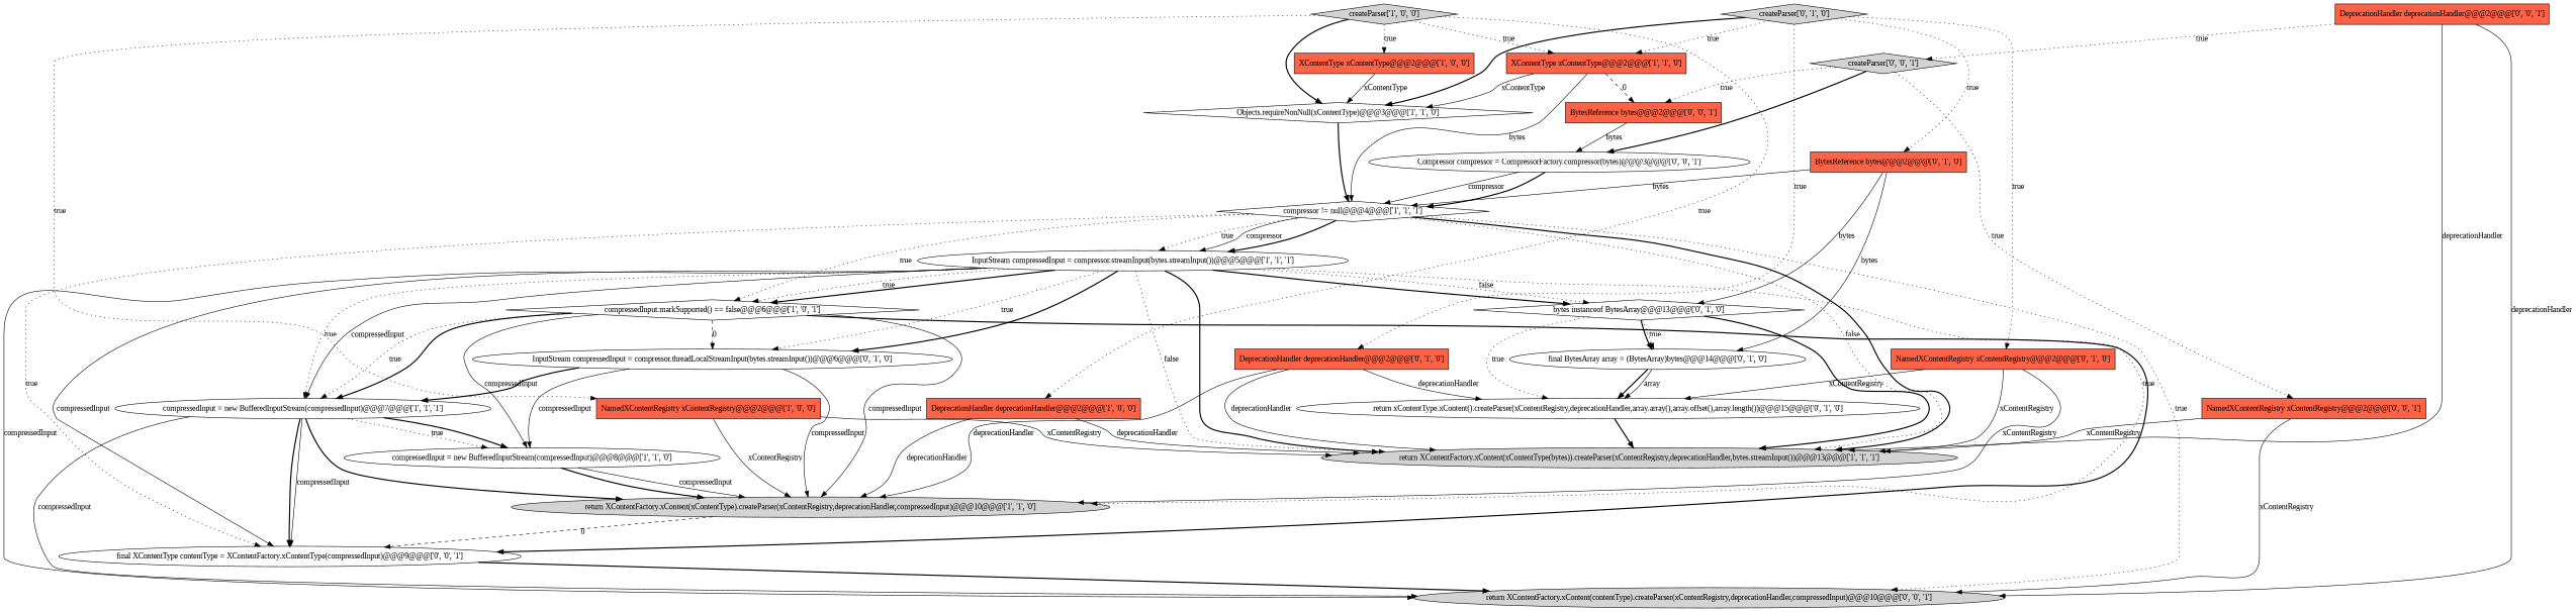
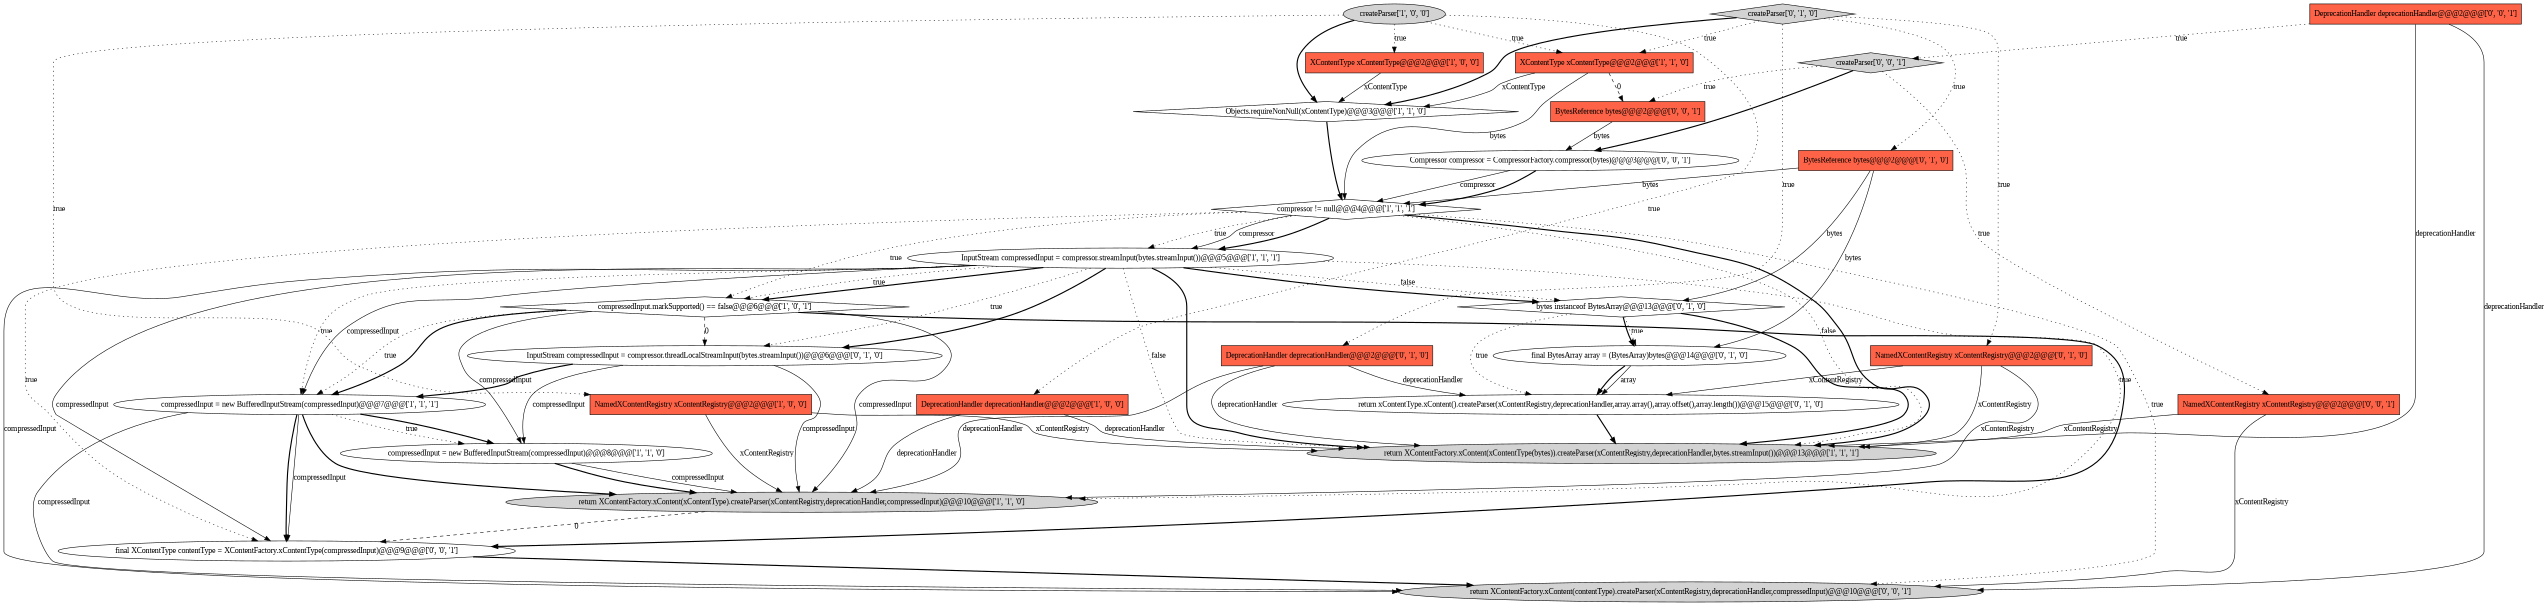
  digraph {
    fontname="Liberation Serif"
    node [fillcolor=white fontname="Liberation Serif" shape=ellipse style=filled]
    edge [fontname="Liberation Serif" style=solid]
    n1 [fillcolor=tomato label="XContentType xContentType@@@2@@@['1', '0', '0']" shape=box]
    n2 [label="Objects.requireNonNull(xContentType)@@@3@@@['1', '1', '0']" shape=diamond]
    n3 [label="compressor != null@@@4@@@['1', '1', '1']" shape=diamond]
    n4 [fillcolor=tomato label="DeprecationHandler deprecationHandler@@@2@@@['1', '0', '0']" shape=box]
    n5 [fillcolor=lightgray label="return XContentFactory.xContent(xContentType).createParser(xContentRegistry,deprecationHandler,compressedInput)@@@10@@@['1', '1', '0']"]
    n6 [fillcolor=lightgray label="return XContentFactory.xContent(xContentType(bytes)).createParser(xContentRegistry,deprecationHandler,bytes.streamInput())@@@13@@@['1', '1', '1']"]
    n7 [label="final XContentType contentType = XContentFactory.xContentType(compressedInput)@@@9@@@['0', '0', '1']"]
    n8 [fillcolor=lightgray label="createParser['0', '1', '0']" shape=diamond]
    n9 [fillcolor=tomato label="XContentType xContentType@@@2@@@['1', '1', '0']" shape=box]
    n10 [fillcolor=tomato label="BytesReference bytes@@@2@@@['0', '1', '0']" shape=box]
    n11 [fillcolor=tomato label="NamedXContentRegistry xContentRegistry@@@2@@@['0', '1', '0']" shape=box]
    n12 [fillcolor=tomato label="DeprecationHandler deprecationHandler@@@2@@@['0', '1', '0']" shape=box]
    n13 [fillcolor=tomato label="BytesReference bytes@@@2@@@['0', '0', '1']" shape=box]
    n14 [label="bytes instanceof BytesArray@@@13@@@['0', '1', '0']" shape=diamond]
    n15 [label="final BytesArray array = (BytesArray)bytes@@@14@@@['0', '1', '0']"]
    n16 [label="return xContentType.xContent().createParser(xContentRegistry,deprecationHandler,array.array(),array.offset(),array.length())@@@15@@@['0', '1', '0']"]
    n17 [fillcolor=lightgray label="return XContentFactory.xContent(contentType).createParser(xContentRegistry,deprecationHandler,compressedInput)@@@10@@@['0', '0', '1']"]
    n18 [label="InputStream compressedInput = compressor.streamInput(bytes.streamInput())@@@5@@@['1', '1', '1']"]
    n19 [label="compressedInput = new BufferedInputStream(compressedInput)@@@7@@@['1', '1', '1']"]
    n20 [label="compressedInput.markSupported() == false@@@6@@@['1', '0', '1']" shape=diamond]
    n21 [label="InputStream compressedInput = compressor.threadLocalStreamInput(bytes.streamInput())@@@6@@@['0', '1', '0']"]
    n22 [label="compressedInput = new BufferedInputStream(compressedInput)@@@8@@@['1', '1', '0']"]
    n23 [label="Compressor compressor = CompressorFactory.compressor(bytes)@@@3@@@['0', '0', '1']"]
    n24 [fillcolor=tomato label="DeprecationHandler deprecationHandler@@@2@@@['0', '0', '1']" shape=box]
    n25 [fillcolor=lightgray label="createParser['0', '0', '1']" shape=diamond]
    n26 [fillcolor=tomato label="NamedXContentRegistry xContentRegistry@@@2@@@['0', '0', '1']" shape=box]
-   n27 [fillcolor=lightgray label="createParser['1', '0', '0']" shape=diamond]
+   n27 [fillcolor=lightgray label="createParser['1', '0', '0']"]
    n28 [fillcolor=tomato label="NamedXContentRegistry xContentRegistry@@@2@@@['1', '0', '0']" shape=box]
    n1 -> n2 [label=xContentType]
    n2 -> n3 [style=bold]
    n3 -> n6 [label=false style=dotted]
    n3 -> n6 [style=bold]
    n3 -> n7 [label=true style=dotted]
    n3 -> n17 [label=true style=dotted]
    n3 -> n18 [style=bold]
    n3 -> n18 [label=true style=dotted]
    n3 -> n18 [label=compressor]
    n3 -> n20 [label=true style=dotted]
    n4 -> n5 [label=deprecationHandler]
    n4 -> n6 [label=deprecationHandler]
    n5 -> n7 [label=0 style=dashed]
    n7 -> n17 [style=bold]
    n8 -> n2 [style=bold]
    n8 -> n9 [label=true style=dotted]
    n8 -> n10 [label=true style=dotted]
    n8 -> n11 [label=true style=dotted]
    n8 -> n12 [label=true style=dotted]
    n9 -> n2 [label=xContentType]
    n9 -> n3 [label=bytes]
    n9 -> n13 [label=0 style=dashed]
    n10 -> n3 [label=bytes]
    n10 -> n14 [label=bytes]
    n10 -> n15 [label=bytes]
    n11 -> n5 [label=xContentRegistry]
    n11 -> n6 [label=xContentRegistry]
    n11 -> n16 [label=xContentRegistry]
    n12 -> n5 [label=deprecationHandler]
    n12 -> n6 [label=deprecationHandler]
    n12 -> n16 [label=deprecationHandler]
    n13 -> n23 [label=bytes]
    n14 -> n6 [style=bold]
    n14 -> n15 [style=bold]
    n14 -> n15 [label=true style=dotted]
    n14 -> n16 [label=true style=dotted]
    n15 -> n16 [style=bold]
    n15 -> n16 [label=array]
    n16 -> n6 [style=bold]
    n18 -> n5 [label=true style=dotted]
    n18 -> n6 [label=false style=dotted]
    n18 -> n6 [style=bold]
    n18 -> n7 [label=compressedInput]
    n18 -> n14 [label=false style=dotted]
    n18 -> n14 [style=bold]
    n18 -> n17 [label=compressedInput]
    n18 -> n19 [label=compressedInput]
    n18 -> n19 [label=true style=dotted]
    n18 -> n20 [style=bold]
    n18 -> n20 [label=true style=dotted]
    n18 -> n21 [label=true style=dotted]
    n18 -> n21 [style=bold]
    n19 -> n5 [style=bold]
    n19 -> n7 [label=compressedInput]
    n19 -> n7 [style=bold]
    n19 -> n17 [label=compressedInput]
    n19 -> n22 [label=true style=dotted]
    n19 -> n22 [style=bold]
    n20 -> n5 [label=compressedInput]
    n20 -> n7 [style=bold]
    n20 -> n19 [label=true style=dotted]
    n20 -> n19 [style=bold]
    n20 -> n21 [label=0 style=dashed]
    n20 -> n22 [label=compressedInput]
    n21 -> n5 [label=compressedInput]
    n21 -> n19 [style=bold]
    n21 -> n22 [label=compressedInput]
    n22 -> n5 [label=compressedInput]
    n22 -> n5 [style=bold]
    n23 -> n3 [label=compressor]
    n23 -> n3 [style=bold]
    n24 -> n6 [label=deprecationHandler]
    n24 -> n17 [label=deprecationHandler]
    n24 -> n25 [label=true style=dotted]
    n25 -> n13 [label=true style=dotted]
    n25 -> n23 [style=bold]
    n25 -> n26 [label=true style=dotted]
    n26 -> n6 [label=xContentRegistry]
    n26 -> n17 [label=xContentRegistry]
    n27 -> n1 [label=true style=dotted]
    n27 -> n2 [style=bold]
    n27 -> n4 [label=true style=dotted]
    n27 -> n9 [label=true style=dotted]
    n27 -> n28 [label=true style=dotted]
    n28 -> n5 [label=xContentRegistry]
    n28 -> n6 [label=xContentRegistry]
  }
